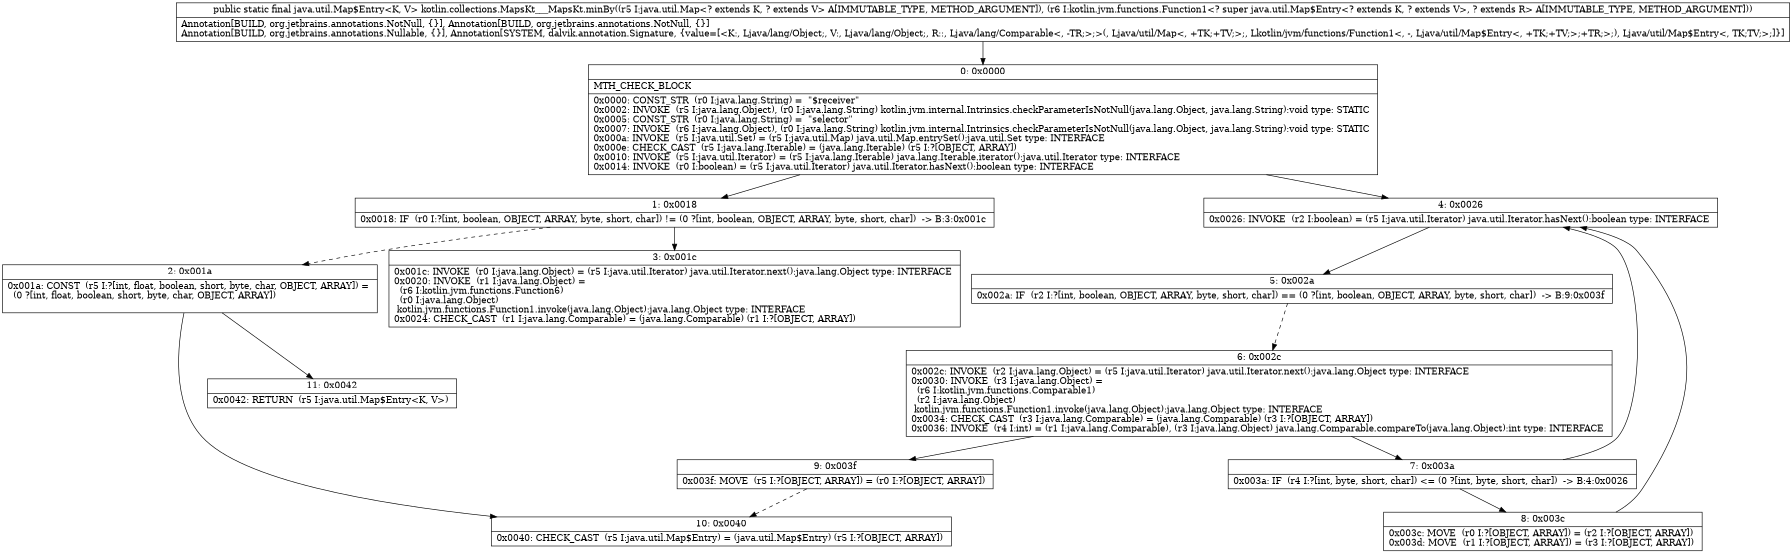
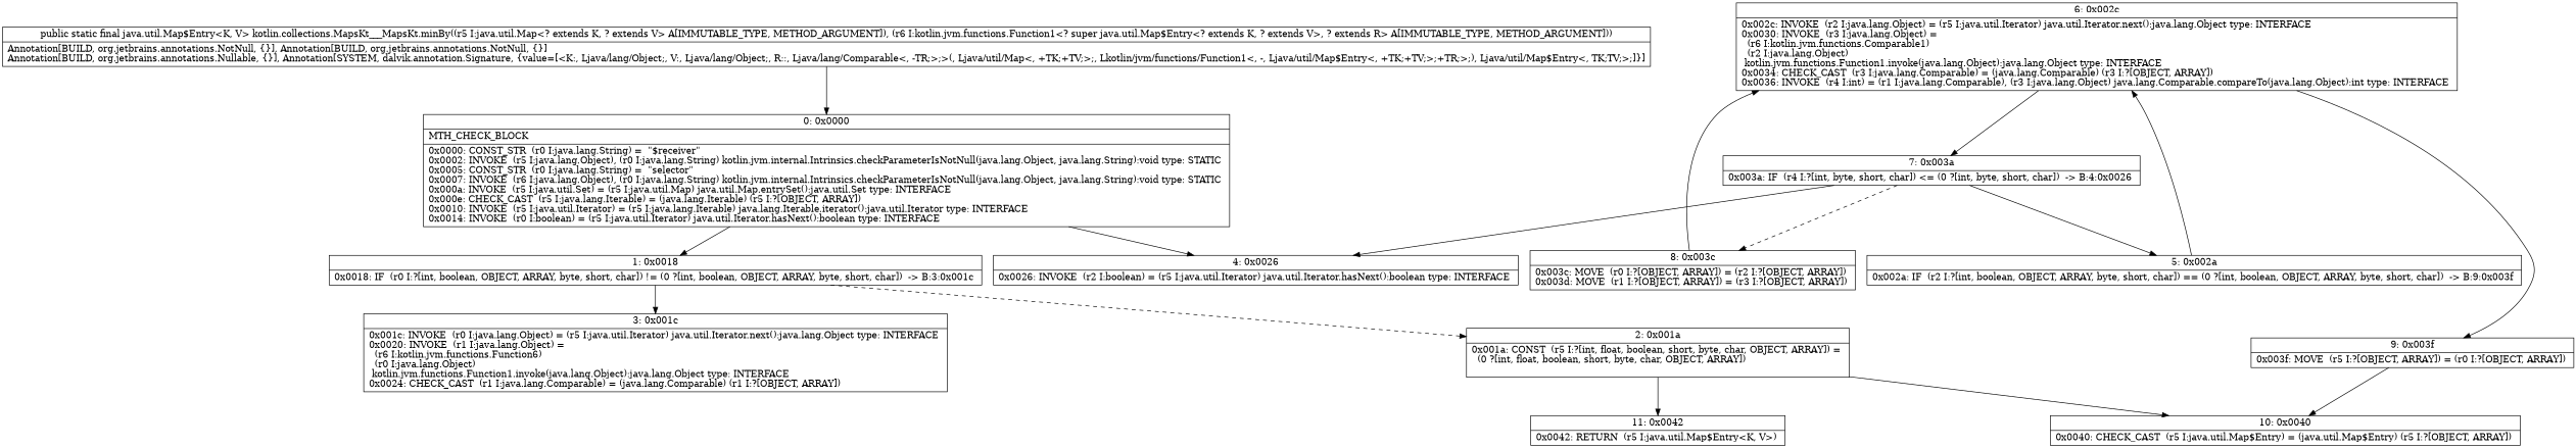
  digraph {
    node [shape=record]
    n1 [label="{0\:\ 0x0000|MTH_CHECK_BLOCK\l|0x0000: CONST_STR  (r0 I:java.lang.String) =  \"$receiver\" \l0x0002: INVOKE  (r5 I:java.lang.Object), (r0 I:java.lang.String) kotlin.jvm.internal.Intrinsics.checkParameterIsNotNull(java.lang.Object, java.lang.String):void type: STATIC \l0x0005: CONST_STR  (r0 I:java.lang.String) =  \"selector\" \l0x0007: INVOKE  (r6 I:java.lang.Object), (r0 I:java.lang.String) kotlin.jvm.internal.Intrinsics.checkParameterIsNotNull(java.lang.Object, java.lang.String):void type: STATIC \l0x000a: INVOKE  (r5 I:java.util.Set) = (r5 I:java.util.Map) java.util.Map.entrySet():java.util.Set type: INTERFACE \l0x000e: CHECK_CAST  (r5 I:java.lang.Iterable) = (java.lang.Iterable) (r5 I:?[OBJECT, ARRAY]) \l0x0010: INVOKE  (r5 I:java.util.Iterator) = (r5 I:java.lang.Iterable) java.lang.Iterable.iterator():java.util.Iterator type: INTERFACE \l0x0014: INVOKE  (r0 I:boolean) = (r5 I:java.util.Iterator) java.util.Iterator.hasNext():boolean type: INTERFACE \l}"]
    n2 [label="{1\:\ 0x0018|0x0018: IF  (r0 I:?[int, boolean, OBJECT, ARRAY, byte, short, char]) != (0 ?[int, boolean, OBJECT, ARRAY, byte, short, char])  \-\> B:3:0x001c \l}"]
    n3 [label="{4\:\ 0x0026|0x0026: INVOKE  (r2 I:boolean) = (r5 I:java.util.Iterator) java.util.Iterator.hasNext():boolean type: INTERFACE \l}"]
    n4 [label="{2\:\ 0x001a|0x001a: CONST  (r5 I:?[int, float, boolean, short, byte, char, OBJECT, ARRAY]) = \l  (0 ?[int, float, boolean, short, byte, char, OBJECT, ARRAY])\l \l}"]
    n5 [label="{3\:\ 0x001c|0x001c: INVOKE  (r0 I:java.lang.Object) = (r5 I:java.util.Iterator) java.util.Iterator.next():java.lang.Object type: INTERFACE \l0x0020: INVOKE  (r1 I:java.lang.Object) = \l  (r6 I:kotlin.jvm.functions.Function6)\l  (r0 I:java.lang.Object)\l kotlin.jvm.functions.Function1.invoke(java.lang.Object):java.lang.Object type: INTERFACE \l0x0024: CHECK_CAST  (r1 I:java.lang.Comparable) = (java.lang.Comparable) (r1 I:?[OBJECT, ARRAY]) \l}"]
    n6 [label="{10\:\ 0x0040|0x0040: CHECK_CAST  (r5 I:java.util.Map$Entry) = (java.util.Map$Entry) (r5 I:?[OBJECT, ARRAY]) \l}"]
    n7 [label="{11\:\ 0x0042|0x0042: RETURN  (r5 I:java.util.Map$Entry\<K, V\>) \l}"]
    n8 [label="{5\:\ 0x002a|0x002a: IF  (r2 I:?[int, boolean, OBJECT, ARRAY, byte, short, char]) == (0 ?[int, boolean, OBJECT, ARRAY, byte, short, char])  \-\> B:9:0x003f \l}"]
    n9 [label="{6\:\ 0x002c|0x002c: INVOKE  (r2 I:java.lang.Object) = (r5 I:java.util.Iterator) java.util.Iterator.next():java.lang.Object type: INTERFACE \l0x0030: INVOKE  (r3 I:java.lang.Object) = \l  (r6 I:kotlin.jvm.functions.Comparable1)\l  (r2 I:java.lang.Object)\l kotlin.jvm.functions.Function1.invoke(java.lang.Object):java.lang.Object type: INTERFACE \l0x0034: CHECK_CAST  (r3 I:java.lang.Comparable) = (java.lang.Comparable) (r3 I:?[OBJECT, ARRAY]) \l0x0036: INVOKE  (r4 I:int) = (r1 I:java.lang.Comparable), (r3 I:java.lang.Object) java.lang.Comparable.compareTo(java.lang.Object):int type: INTERFACE \l}"]
    n10 [label="{9\:\ 0x003f|0x003f: MOVE  (r5 I:?[OBJECT, ARRAY]) = (r0 I:?[OBJECT, ARRAY]) \l}"]
    n11 [label="{7\:\ 0x003a|0x003a: IF  (r4 I:?[int, byte, short, char]) \<= (0 ?[int, byte, short, char])  \-\> B:4:0x0026 \l}"]
    n12 [label="{8\:\ 0x003c|0x003c: MOVE  (r0 I:?[OBJECT, ARRAY]) = (r2 I:?[OBJECT, ARRAY]) \l0x003d: MOVE  (r1 I:?[OBJECT, ARRAY]) = (r3 I:?[OBJECT, ARRAY]) \l}"]
    n13 [label="{public static final java.util.Map$Entry\<K, V\> kotlin.collections.MapsKt___MapsKt.minBy((r5 I:java.util.Map\<? extends K, ? extends V\> A[IMMUTABLE_TYPE, METHOD_ARGUMENT]), (r6 I:kotlin.jvm.functions.Function1\<? super java.util.Map$Entry\<? extends K, ? extends V\>, ? extends R\> A[IMMUTABLE_TYPE, METHOD_ARGUMENT]))  | Annotation[BUILD, org.jetbrains.annotations.NotNull, \{\}], Annotation[BUILD, org.jetbrains.annotations.NotNull, \{\}]\lAnnotation[BUILD, org.jetbrains.annotations.Nullable, \{\}], Annotation[SYSTEM, dalvik.annotation.Signature, \{value=[\<K:, Ljava\/lang\/Object;, V:, Ljava\/lang\/Object;, R::, Ljava\/lang\/Comparable\<, \-TR;\>;\>(, Ljava\/util\/Map\<, +TK;+TV;\>;, Lkotlin\/jvm\/functions\/Function1\<, \-, Ljava\/util\/Map$Entry\<, +TK;+TV;\>;+TR;\>;), Ljava\/util\/Map$Entry\<, TK;TV;\>;]\}]\l}"]
    n1 -> n2
    n1 -> n3
    n2 -> n4 [style=dashed]
    n2 -> n5
-   n3 -> n8
+   n11 -> n8
    n4 -> n6
    n4 -> n7
-   n8 -> n9 [style=dashed]
+   n8 -> n9 [style=solid]
    n9 -> n10
    n9 -> n11
-   n10 -> n6 [style=dashed]
+   n10 -> n6
    n11 -> n3
-   n11 -> n12 [style=solid]
-   n12 -> n3
+   n11 -> n12 [style=dashed]
+   n12 -> n9
    n13 -> n1
  }
